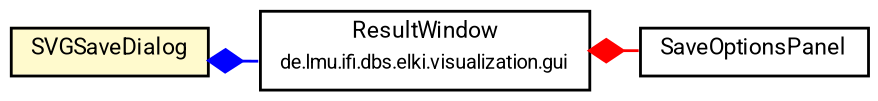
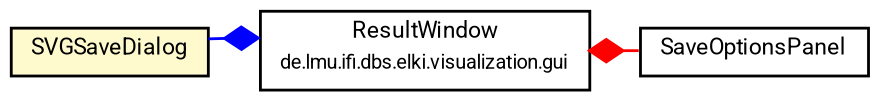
  digraph {
    fontname="DejaVu Serif"
    nodesep=0.15
    rankdir=LR
    ranksep=0.25
    node [fontcolor=black fontname="DejaVu Serif" fontsize=8 margin=0 shape=plaintext]
    edge [arrowhead=none arrowtail=diamond dir=back fontname="DejaVu Serif" fontsize=7 labelfontname=Roboto labelfontsize=7 weight=6]
    n1 [height=0 label=<<table title="de.lmu.ifi.dbs.elki.visualization.savedialog.SVGSaveDialog" border="0" cellborder="1" cellspacing="0" cellpadding="2" bgcolor="lemonChiffon" href="SVGSaveDialog.html" target="_parent"> 		<tr><td><table border="0" cellspacing="0" cellpadding="1"> 		<tr><td align="center" balign="center"> <font face="Roboto">SVGSaveDialog</font> </td></tr> 		</table></td></tr> 		</table>> width=0]
    n2 [height=0 label=<<table title="de.lmu.ifi.dbs.elki.visualization.savedialog.SaveOptionsPanel" border="0" cellborder="1" cellspacing="0" cellpadding="2" href="SaveOptionsPanel.html" target="_parent"> 		<tr><td><table border="0" cellspacing="0" cellpadding="1"> 		<tr><td align="center" balign="center"> <font face="Roboto">SaveOptionsPanel</font> </td></tr> 		</table></td></tr> 		</table>> width=0]
    n3 [height=0 label=<<table title="de.lmu.ifi.dbs.elki.visualization.gui.ResultWindow" border="0" cellborder="1" cellspacing="0" cellpadding="2" href="../gui/ResultWindow.html" target="_parent"> 		<tr><td><table border="0" cellspacing="0" cellpadding="1"> 		<tr><td align="center" balign="center"> <font face="Roboto">ResultWindow</font> </td></tr> 		<tr><td align="center" balign="center"> <font face="Roboto" point-size="7.0">de.lmu.ifi.dbs.elki.visualization.gui</font> </td></tr> 		</table></td></tr> 		</table>> width=0]
-   n1 -> n3 [color=blue]
+   n3 -> n1 [color=blue]
    n3 -> n2 [color=red]
  }
